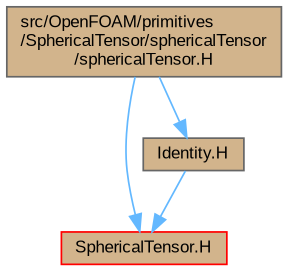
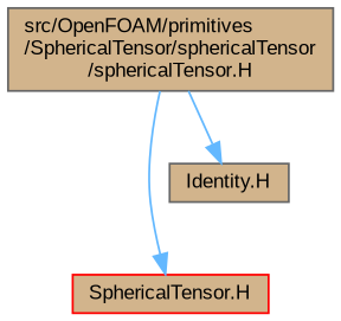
  digraph {
    fontname="Liberation Sans"
    node [fillcolor=tan fontname="Liberation Sans" fontsize=10 shape=box style=filled]
    edge [color=steelblue1 fontname="Liberation Sans" fontsize=10 labelfontname=Helvetica labelfontsize=10 style=solid]
    n1 [color=gray40 fontcolor=black height=0.2 label="src/OpenFOAM/primitives\l/SphericalTensor/sphericalTensor\l/sphericalTensor.H" width=0.4]
    n2 [color=red height=0.2 label="SphericalTensor.H" width=0.4]
    n3 [color=grey40 height=0.2 label="Identity.H" width=0.4]
    n1 -> n2
    n1 -> n3
-   n3 -> n2
  }
